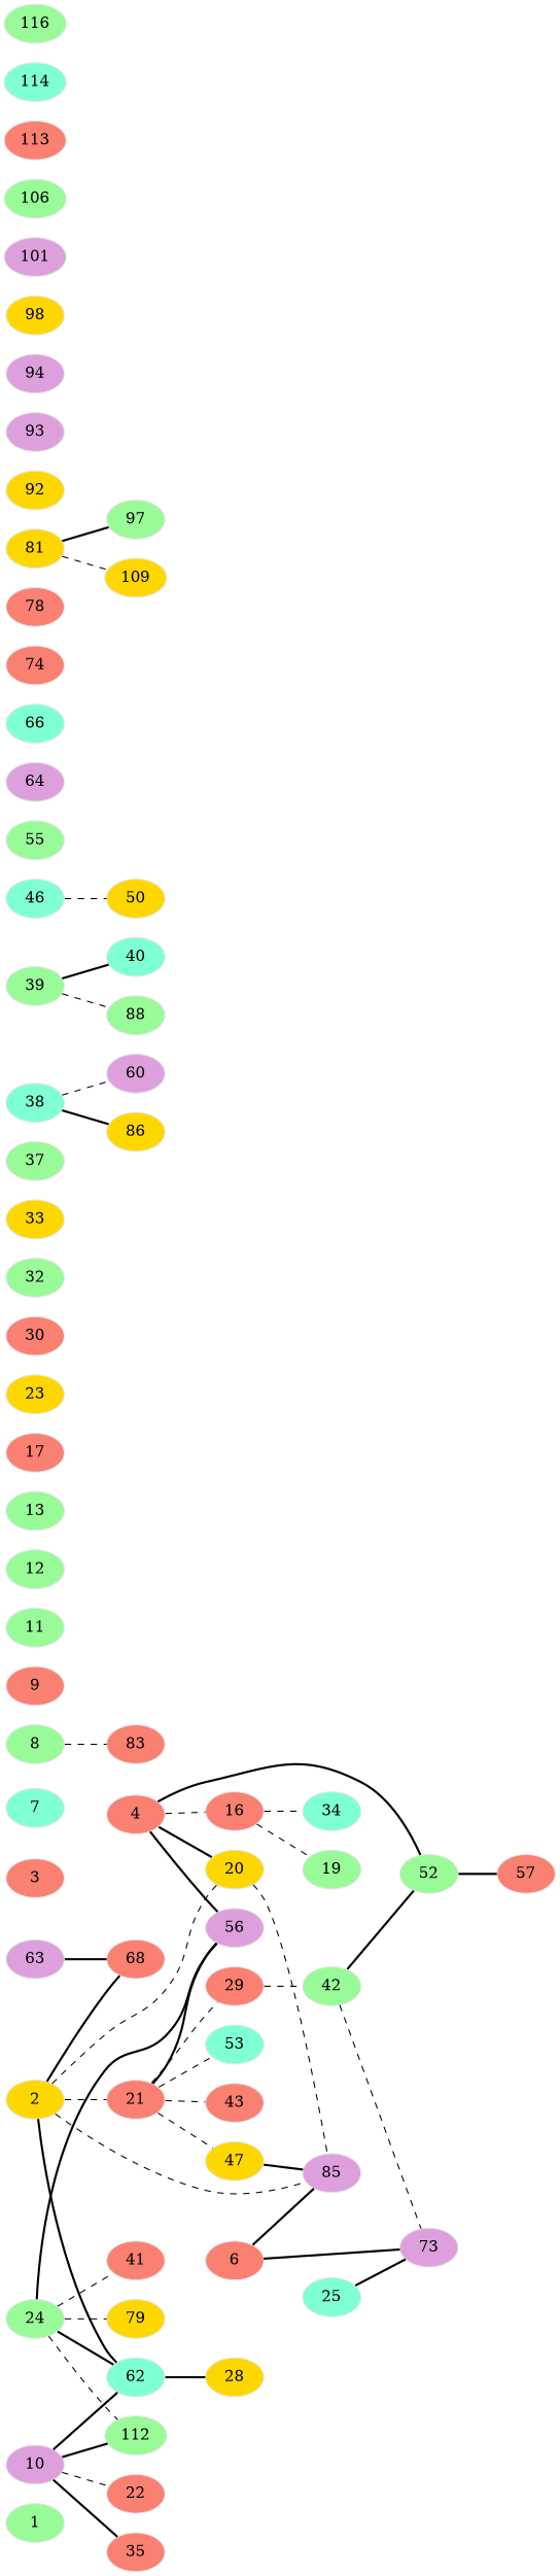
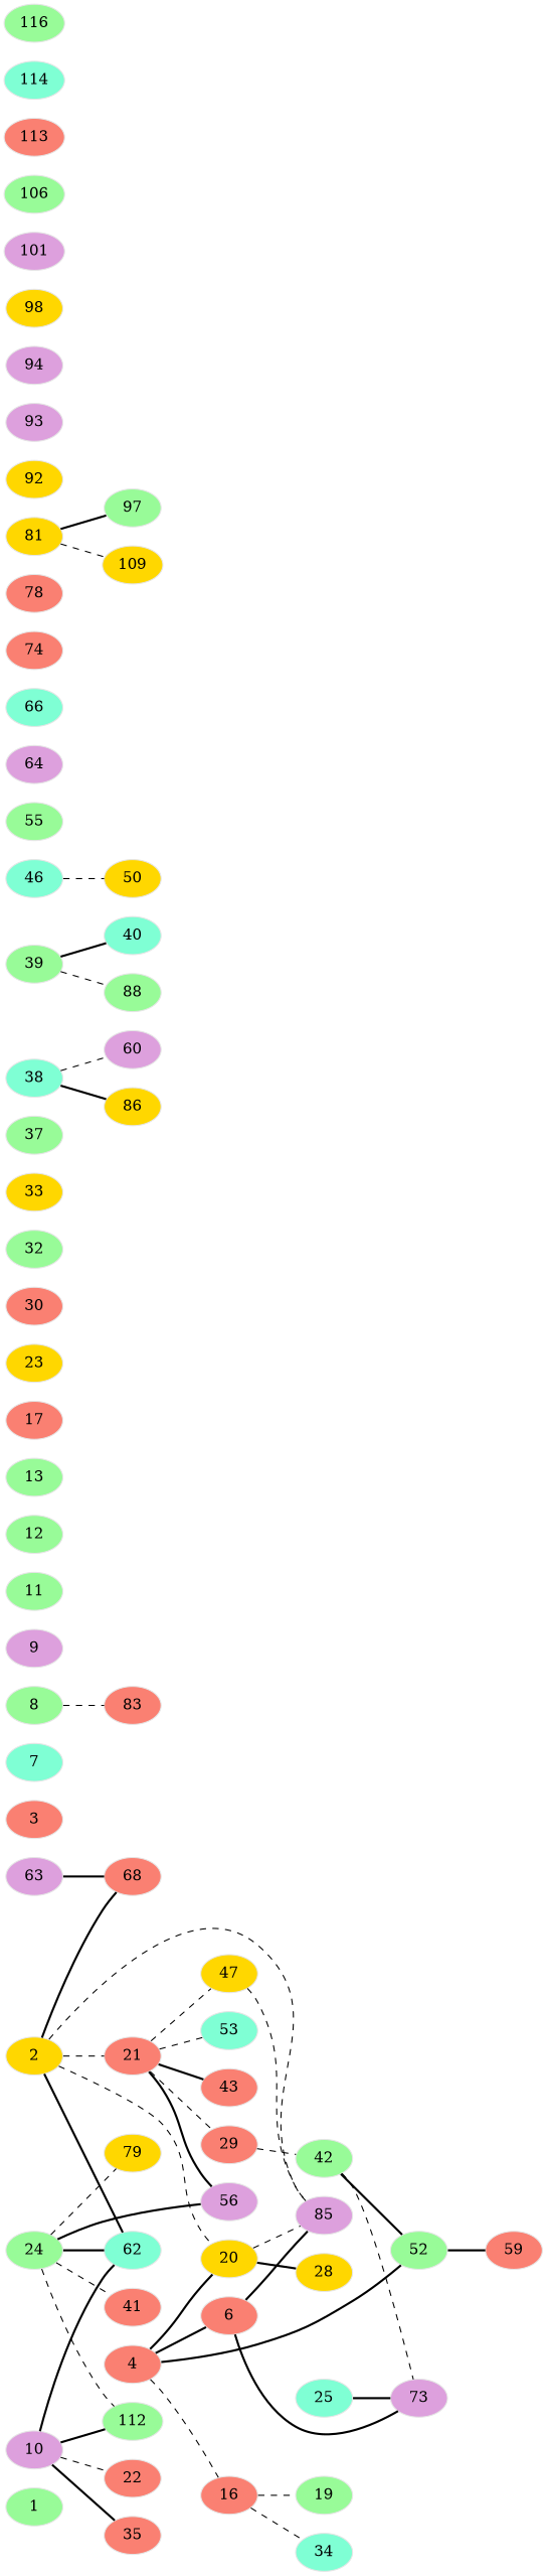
  graph {
    rankdir=LR
    node [color=gray90 fillcolor=palegreen style=filled]
    edge [style=dashed]
    1
    2 [fillcolor=gold super="+14+67"]
    20 [fillcolor=gold super="+27+69"]
    21 [fillcolor=salmon super="+26+61+75"]
    62 [fillcolor=aquamarine]
    68 [fillcolor=salmon]
    85 [fillcolor=plum super="+103"]
    28 [fillcolor=gold]
    29 [fillcolor=salmon super="+77+89"]
    43 [fillcolor=salmon super="+91"]
    47 [fillcolor=gold super="+87+99"]
    53 [fillcolor=aquamarine]
    56 [fillcolor=plum super="+65+72"]
    3 [fillcolor=salmon super="+45"]
    4 [fillcolor=salmon super="+5+18"]
    6 [fillcolor=salmon super="+107"]
    16 [fillcolor=salmon super="+44+49"]
    52 [super="+100+105"]
    73 [fillcolor=plum]
    19
    34 [fillcolor=aquamarine super="+82"]
-   59 [fillcolor=salmon label=57]
+   59 [fillcolor=salmon]
    7 [fillcolor=aquamarine]
    8 [super="+57"]
    83 [fillcolor=salmon]
-   9 [fillcolor=salmon]
+   9 [fillcolor=plum]
    10 [fillcolor=plum super="+31+54+115"]
    22 [fillcolor=salmon super="+108"]
    35 [fillcolor=salmon super="+96"]
    112
    11
    12 [super="+15"]
    13
    17 [fillcolor=salmon]
    42 [super="+117"]
    23 [fillcolor=gold]
    24 [super="+36+84+104"]
    41 [fillcolor=salmon]
    79 [fillcolor=gold]
    25 [fillcolor=aquamarine super="+51"]
    30 [fillcolor=salmon super="+71"]
    32
    33 [fillcolor=gold]
    37
    38 [fillcolor=aquamarine super="+48"]
    60 [fillcolor=plum]
    86 [fillcolor=gold]
    39 [super="+76"]
    40 [fillcolor=aquamarine]
    88
    46 [fillcolor=aquamarine super="+70"]
    50 [fillcolor=gold super="+111"]
    55
    63 [fillcolor=plum super="+80+90+102"]
    64 [fillcolor=plum]
    66 [fillcolor=aquamarine]
    74 [fillcolor=salmon]
    78 [fillcolor=salmon]
    81 [fillcolor=gold super="+110"]
    97
    109 [fillcolor=gold]
    92 [fillcolor=gold]
    93 [fillcolor=plum super="+95"]
    94 [fillcolor=plum]
    98 [fillcolor=gold]
    101 [fillcolor=plum]
    106
    113 [fillcolor=salmon]
    114 [fillcolor=aquamarine]
    116
    2 -- 20
    2 -- 21
    2 -- 62 [style=bold]
    2 -- 68 [style=bold]
    2 -- 85
    20 -- 85
-   62 -- 28 [style=bold]
+   20 -- 28 [style=bold]
    21 -- 29
-   21 -- 43
+   21 -- 43 [style=bold]
    21 -- 47
    21 -- 53
    21 -- 56 [style=bold]
    29 -- 42
-   47 -- 85 [style=bold]
+   47 -- 85
    4 -- 20 [style=bold]
-   4 -- 56 [style=bold]
+   4 -- 6 [style=bold]
    4 -- 16
    4 -- 52 [style=bold]
    6 -- 85 [style=bold]
    6 -- 73 [style=bold]
    16 -- 19
    16 -- 34
    52 -- 59 [style=bold]
    8 -- 83
    10 -- 62 [style=bold]
    10 -- 22
    10 -- 35 [style=bold]
    10 -- 112 [style=bold]
    42 -- 52 [style=bold]
    42 -- 73
    24 -- 62 [style=bold]
    24 -- 56 [style=bold]
    24 -- 112
    24 -- 41
    24 -- 79
    25 -- 73 [style=bold]
    38 -- 60
    38 -- 86 [style=bold]
    39 -- 40 [style=bold]
    39 -- 88
    46 -- 50
    63 -- 68 [style=bold]
    81 -- 97 [style=bold]
    81 -- 109
  }
